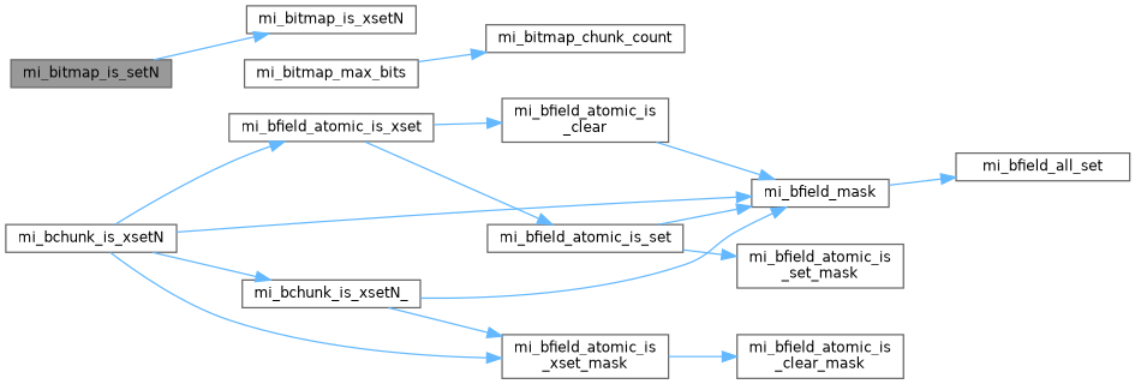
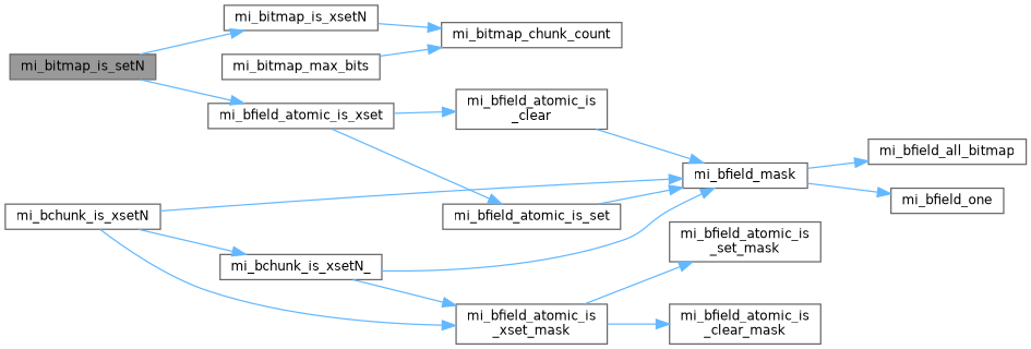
  digraph {
    rankdir=LR
    node [color=grey40 fillcolor=white fontname=Helvetica fontsize=10 shape=box style=filled]
    edge [color=steelblue1 fontname=Helvetica fontsize=10 labelfontname=Helvetica labelfontsize=10 style=solid]
    n1 [color=gray40 fillcolor=grey60 fontcolor=black height=0.2 label=mi_bitmap_is_setN width=0.4]
    n2 [height=0.2 label=mi_bitmap_is_xsetN width=0.4]
    n3 [height=0.2 label=mi_bitmap_chunk_count width=0.4]
    n4 [height=0.2 label=mi_bchunk_is_xsetN width=0.4]
    n5 [height=0.2 label=mi_bchunk_is_xsetN_ width=0.4]
    n6 [height=0.2 label="mi_bfield_atomic_is\l_xset_mask" width=0.4]
    n7 [height=0.2 label=mi_bfield_mask width=0.4]
    n8 [height=0.2 label=mi_bfield_atomic_is_xset width=0.4]
    n9 [height=0.2 label=mi_bitmap_max_bits width=0.4]
    n10 [height=0.2 label="mi_bfield_atomic_is\l_clear_mask" width=0.4]
    n11 [height=0.2 label="mi_bfield_atomic_is\l_set_mask" width=0.4]
-   n12 [height=0.2 label=mi_bfield_all_set width=0.4]
+   n12 [height=0.2 label=mi_bfield_all_bitmap width=0.4]
+   n13 [height=0.2 label=mi_bfield_one width=0.4]
    n14 [height=0.2 label="mi_bfield_atomic_is\l_clear" width=0.4]
    n15 [height=0.2 label=mi_bfield_atomic_is_set width=0.4]
    n1 -> n2
+   n2 -> n3
    n4 -> n5
    n4 -> n6
    n4 -> n7
-   n4 -> n8
+   n1 -> n8
    n5 -> n6
    n5 -> n7
    n6 -> n10
-   n15 -> n11
+   n6 -> n11
    n7 -> n12
+   n7 -> n13
    n8 -> n14
    n8 -> n15
    n9 -> n3
    n14 -> n7
    n15 -> n7
  }
